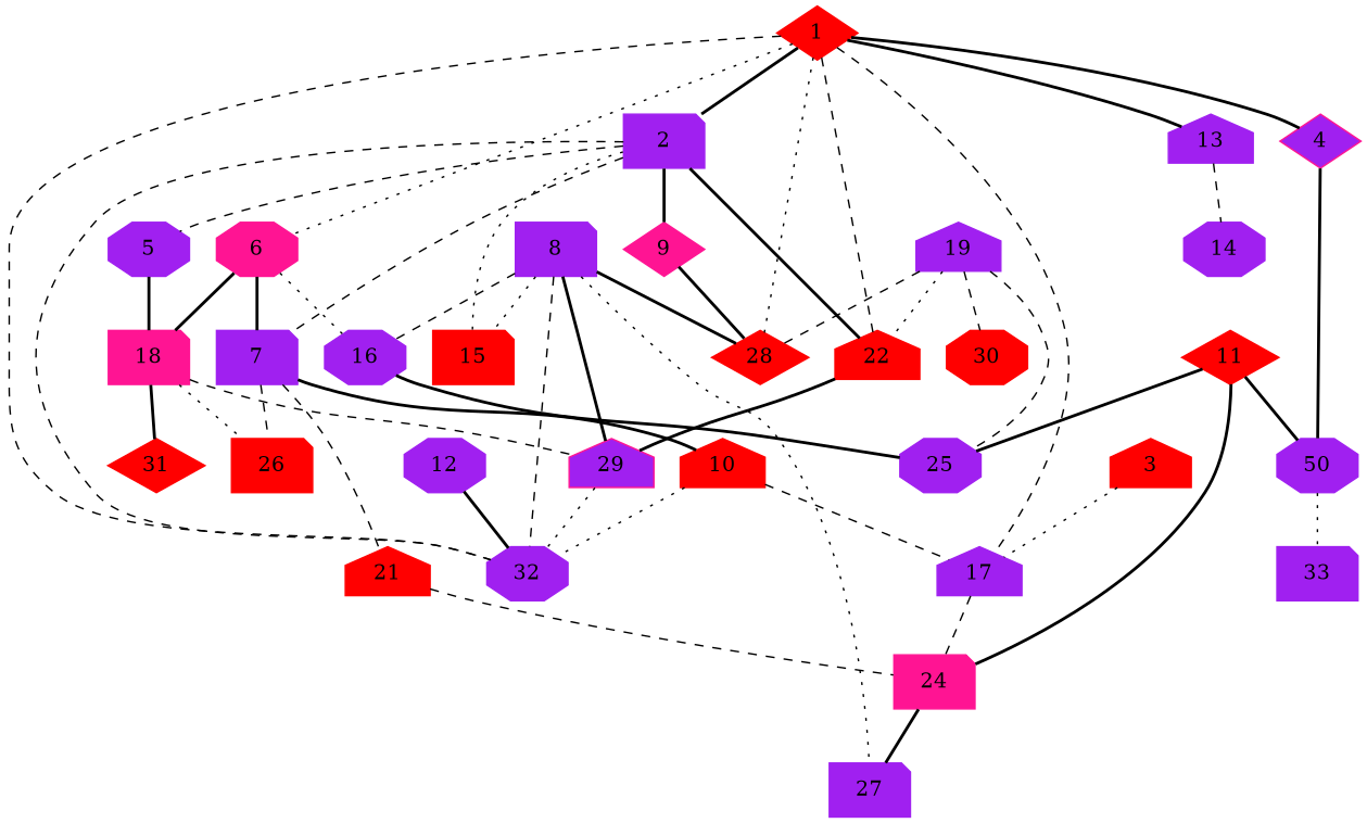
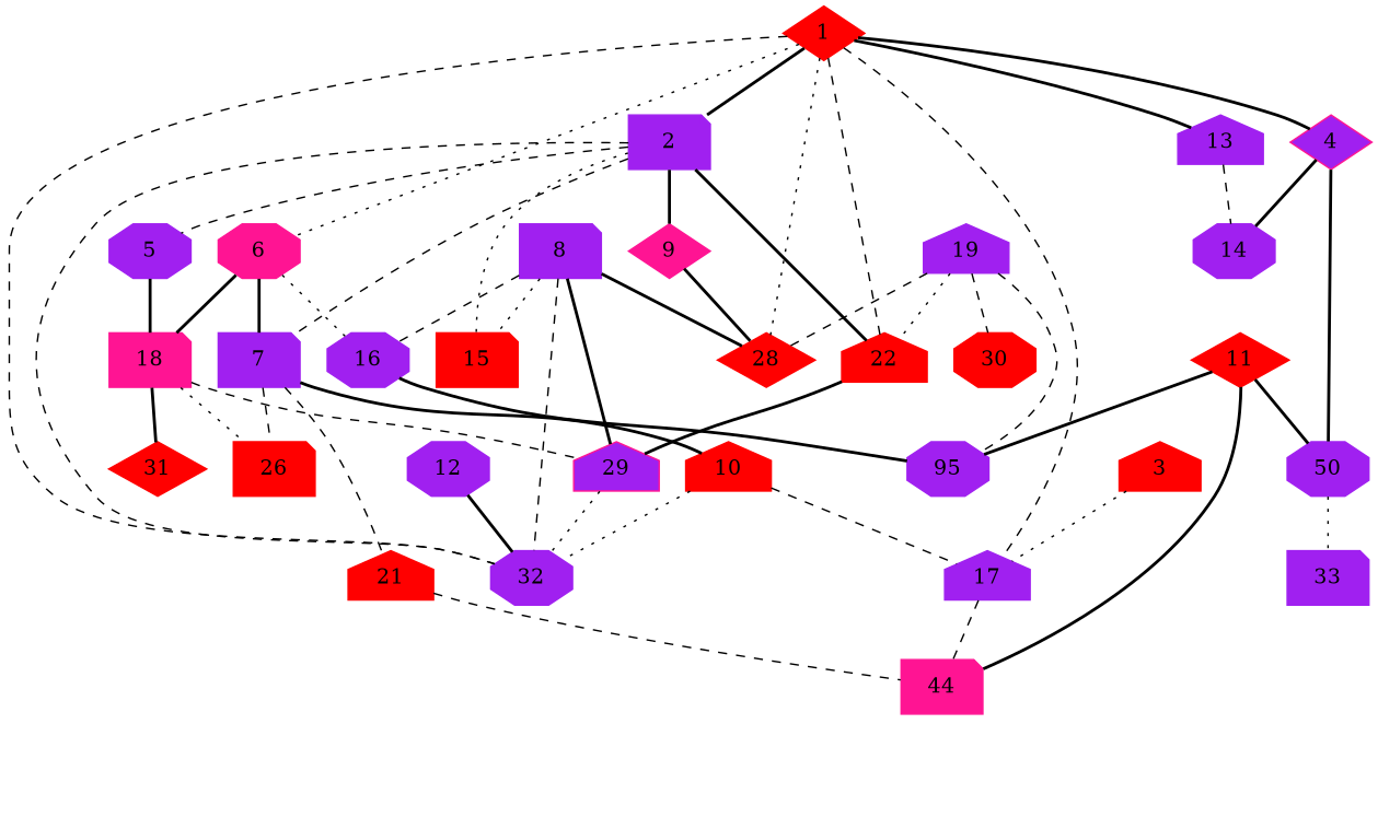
  graph {
    node [color=purple shape=note style=filled]
    edge [style=bold weight=1.0]
    1 [color=red shape=diamond]
    2
    4 [color=deeppink fillcolor=purple shape=diamond]
    6 [color=deeppink shape=octagon]
    13 [shape=house]
    17 [shape=house]
    22 [color=red shape=house]
    28 [color=red shape=diamond]
    32 [shape=octagon]
    5 [shape=octagon]
    7
    9 [color=deeppink shape=diamond]
    15 [color=red]
    14 [shape=octagon]
    n15 [label=50 shape=octagon]
    18 [color=deeppink]
    16 [shape=octagon]
-   24 [color=deeppink]
+   24 [color=deeppink label=44]
    29 [color=deeppink fillcolor=purple shape=house]
    10 [color=red shape=house]
    21 [color=red shape=house]
    26 [color=red]
    3 [color=red shape=house]
    33
    31 [color=red shape=diamond]
-   25 [shape=octagon]
+   25 [shape=octagon label=95]
    8
-   27
    11 [color=red shape=diamond]
    12 [shape=octagon]
    19 [shape=house]
    30 [color=red shape=octagon]
    1 -- 2
    1 -- 4
    1 -- 6 [style=dotted]
    1 -- 13
    1 -- 17 [style=dashed]
    1 -- 22 [style=dashed]
    1 -- 28 [style=dotted]
    1 -- 32 [style=dashed]
    2 -- 22
    2 -- 32 [style=dashed]
    2 -- 5 [style=dashed]
    2 -- 7 [style=dashed]
    2 -- 9 [weight=3.0]
    2 -- 15 [style=dotted]
+   4 -- 14
    4 -- n15
    6 -- 7
    6 -- 18 [weight=2.0]
    6 -- 16 [style=dotted]
    13 -- 14 [style=dashed]
    17 -- 24 [style=dashed]
    22 -- 29
    5 -- 18
    7 -- 10
    7 -- 21 [style=dashed]
    7 -- 26 [style=dashed]
    9 -- 28
    n15 -- 33 [style=dotted]
    18 -- 29 [style=dashed]
    18 -- 26 [style=dotted]
    18 -- 31
    16 -- 25 [weight=2.0]
-   24 -- 27
    29 -- 32 [style=dotted]
    10 -- 17 [style=dashed]
    10 -- 32 [style=dotted weight=2.0]
    21 -- 24 [style=dashed]
    3 -- 17 [style=dotted]
    8 -- 28
    8 -- 32 [style=dashed]
    8 -- 15 [style=dotted]
    8 -- 16 [style=dashed]
    8 -- 29
-   8 -- 27 [style=dotted]
    11 -- n15
    11 -- 24
    11 -- 25
    12 -- 32
    19 -- 22 [style=dotted]
    19 -- 28 [style=dashed weight=2.0]
    19 -- 25 [style=dashed]
    19 -- 30 [style=dashed]
  }
